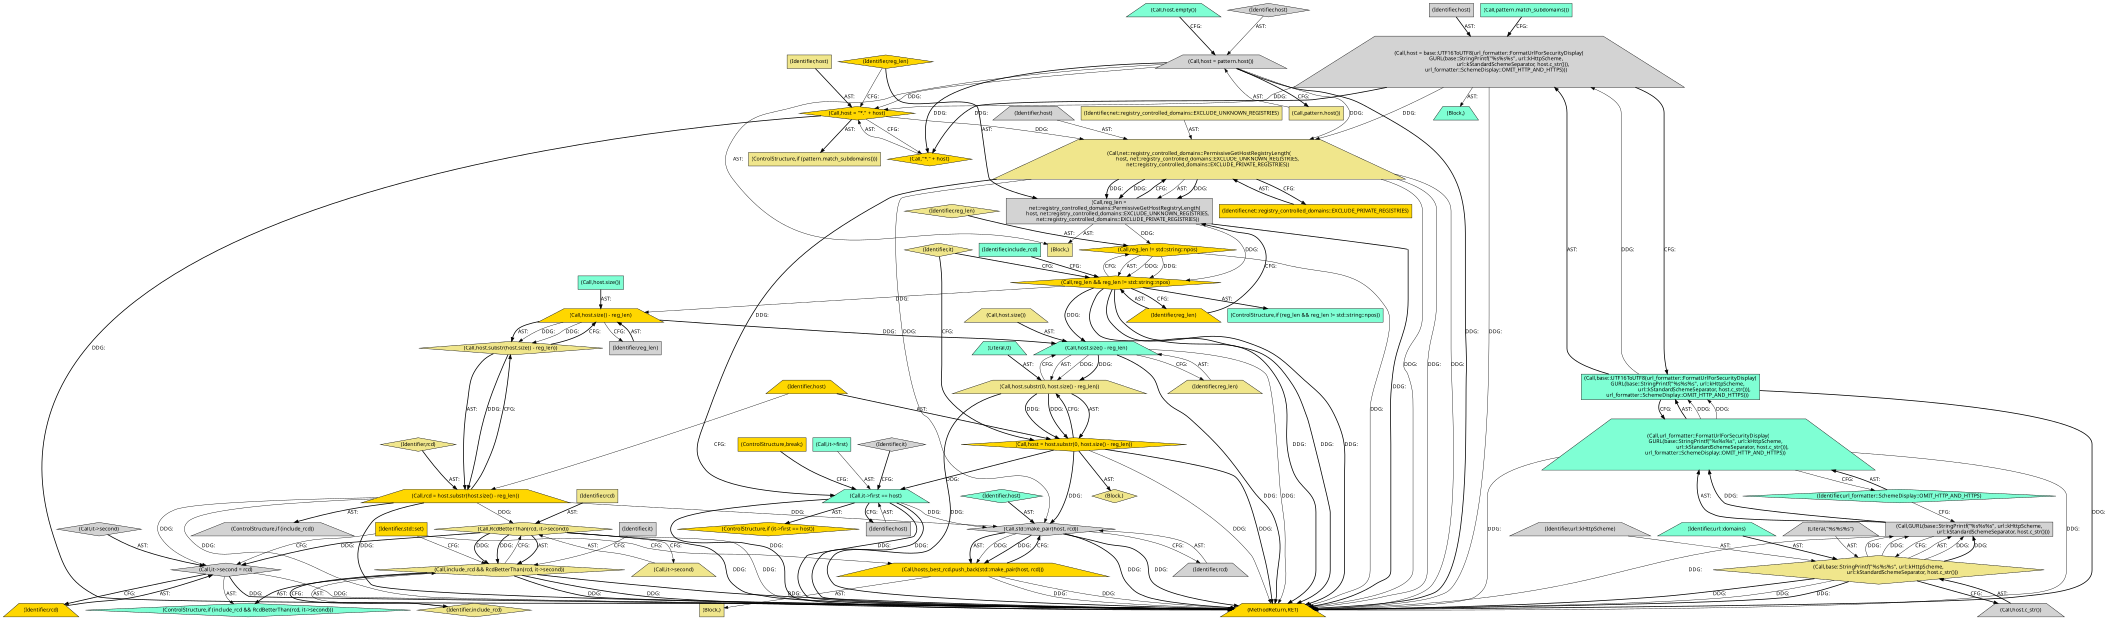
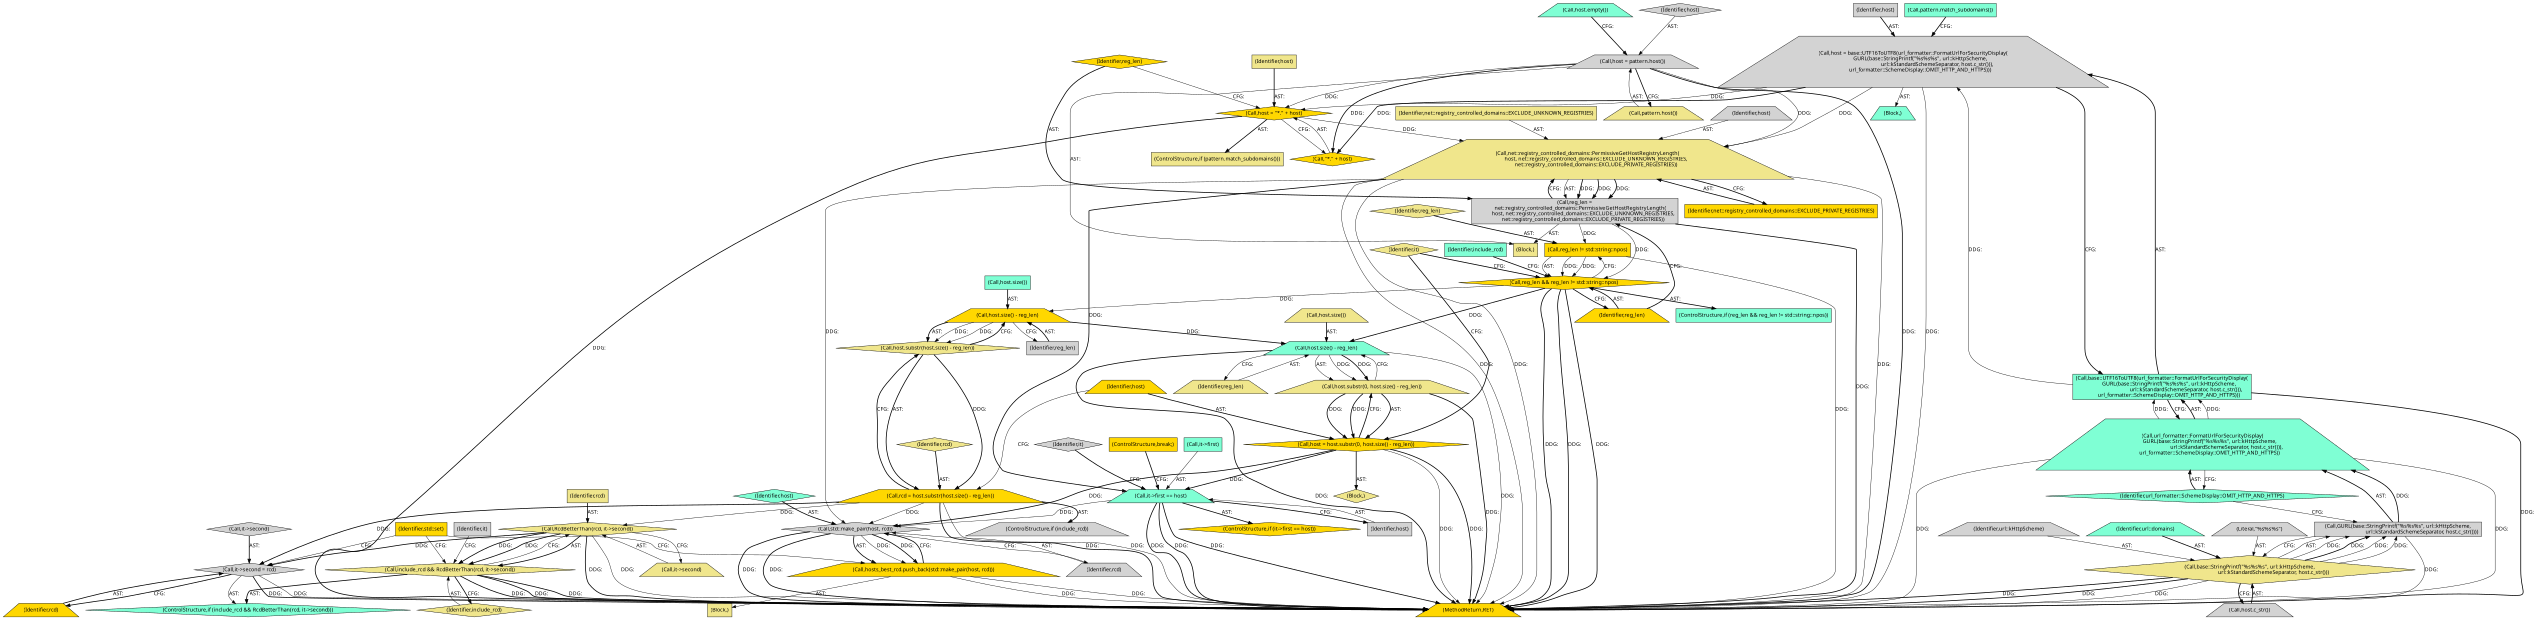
  digraph {
    fontname="Noto Sans"
    node [fillcolor=khaki fontname="Noto Sans" shape=trapezium style=filled]
    edge [fontname="Noto Sans" style=bold]
    n1 [label="(Call,net::registry_controlled_domains::PermissiveGetHostRegistryLength(\n            host, net::registry_controlled_domains::EXCLUDE_UNKNOWN_REGISTRIES,\n            net::registry_controlled_domains::EXCLUDE_PRIVATE_REGISTRIES))"]
    n2 [fillcolor=lightgrey label="(Call,reg_len =\n        net::registry_controlled_domains::PermissiveGetHostRegistryLength(\n            host, net::registry_controlled_domains::EXCLUDE_UNKNOWN_REGISTRIES,\n            net::registry_controlled_domains::EXCLUDE_PRIVATE_REGISTRIES))" shape=box]
    n3 [fillcolor=lightgrey label="(Call,std::make_pair(host, rcd))" shape=diamond]
    n4 [fillcolor=aquamarine label="(Call,it->first == host)"]
    n5 [fillcolor=gold label="(Identifier,net::registry_controlled_domains::EXCLUDE_PRIVATE_REGISTRIES)" shape=box]
    n6 [fillcolor=gold label="(MethodReturn,RET)"]
    n7 [label="(Block,)" shape=box]
    n8 [fillcolor=gold label="(Call,reg_len && reg_len != std::string::npos)" shape=diamond]
-   n9 [fillcolor=gold label="(Call,reg_len != std::string::npos)" shape=diamond]
+   n9 [fillcolor=gold label="(Call,reg_len != std::string::npos)" shape=box]
    n10 [fillcolor=gold label="(Call,hosts_best_rcd.push_back(std::make_pair(host, rcd)))"]
    n11 [fillcolor=lightgrey label="(Identifier,rcd)"]
    n12 [fillcolor=gold label="(ControlStructure,if (it->first == host))" shape=diamond]
    n13 [fillcolor=lightgrey label="(Identifier,host)" shape=box]
    n14 [fillcolor=gold label="(Call,host = \"*.\" + host)" shape=diamond]
    n15 [label="(ControlStructure,if (pattern.match_subdomains()))" shape=box]
    n16 [fillcolor=gold label="(Call,\"*.\" + host)" shape=diamond]
    n17 [fillcolor=lightgrey label="(Call,host = base::UTF16ToUTF8(url_formatter::FormatUrlForSecurityDisplay(\n          GURL(base::StringPrintf(\"%s%s%s\", url::kHttpScheme,\n                                  url::kStandardSchemeSeparator, host.c_str())),\n          url_formatter::SchemeDisplay::OMIT_HTTP_AND_HTTPS)))"]
    n18 [fillcolor=aquamarine label="(Call,base::UTF16ToUTF8(url_formatter::FormatUrlForSecurityDisplay(\n          GURL(base::StringPrintf(\"%s%s%s\", url::kHttpScheme,\n                                  url::kStandardSchemeSeparator, host.c_str())),\n          url_formatter::SchemeDisplay::OMIT_HTTP_AND_HTTPS)))" shape=box]
    n19 [fillcolor=aquamarine label="(Block,)"]
    n20 [fillcolor=aquamarine label="(Call,url_formatter::FormatUrlForSecurityDisplay(\n          GURL(base::StringPrintf(\"%s%s%s\", url::kHttpScheme,\n                                  url::kStandardSchemeSeparator, host.c_str())),\n          url_formatter::SchemeDisplay::OMIT_HTTP_AND_HTTPS))"]
    n21 [fillcolor=aquamarine label="(Identifier,url_formatter::SchemeDisplay::OMIT_HTTP_AND_HTTPS)" shape=diamond]
    n22 [fillcolor=lightgrey label="(Call,GURL(base::StringPrintf(\"%s%s%s\", url::kHttpScheme,\n                                  url::kStandardSchemeSeparator, host.c_str())))" shape=box]
    n23 [label="(Call,base::StringPrintf(\"%s%s%s\", url::kHttpScheme,\n                                  url::kStandardSchemeSeparator, host.c_str()))" shape=diamond]
    n24 [fillcolor=lightgrey label="(Call,host.c_str())"]
    n25 [fillcolor=lightgrey label="(Call,host = pattern.host())"]
-   n26 [label="(Call,pattern.host())" shape=box]
+   n26 [label="(Call,pattern.host())"]
    n27 [fillcolor=gold label="(Call,host.size() - reg_len)"]
    n28 [fillcolor=aquamarine label="(Call,host.size() - reg_len)"]
    n29 [fillcolor=gold label="(Identifier,reg_len)"]
    n30 [fillcolor=aquamarine label="(ControlStructure,if (reg_len && reg_len != std::string::npos))" shape=box]
    n31 [label="(Call,host.substr(host.size() - reg_len))" shape=diamond]
    n32 [fillcolor=lightgrey label="(Identifier,reg_len)" shape=box]
    n33 [label="(Call,host.substr(0, host.size() - reg_len))"]
    n34 [label="(Identifier,reg_len)"]
    n35 [fillcolor=gold label="(Call,rcd = host.substr(host.size() - reg_len))"]
    n36 [label="(Call,RcdBetterThan(rcd, it->second))" shape=diamond]
    n37 [fillcolor=lightgrey label="(Call,it->second = rcd)" shape=diamond]
    n38 [fillcolor=lightgrey label="(ControlStructure,if (include_rcd))"]
    n39 [label="(Call,include_rcd && RcdBetterThan(rcd, it->second))" shape=diamond]
    n40 [label="(Call,it->second)"]
    n41 [fillcolor=aquamarine label="(ControlStructure,if (include_rcd && RcdBetterThan(rcd, it->second)))" shape=diamond]
    n42 [fillcolor=gold label="(Identifier,rcd)"]
    n43 [label="(Identifier,include_rcd)" shape=diamond]
    n44 [label="(Block,)" shape=box]
    n45 [fillcolor=gold label="(Call,host = host.substr(0, host.size() - reg_len))" shape=diamond]
    n46 [label="(Block,)" shape=diamond]
    n47 [fillcolor=lightgrey label="(Call,it->second)" shape=diamond]
    n48 [label="(Identifier,rcd)" shape=diamond]
    n49 [fillcolor=lightgrey label="(Identifier,it)" shape=diamond]
    n50 [fillcolor=aquamarine label="(Call,host.empty())"]
    n51 [label="(Identifier,it)" shape=diamond]
    n52 [fillcolor=lightgrey label="(Identifier,host)" shape=box]
    n53 [fillcolor=gold label="(Identifier,reg_len)" shape=diamond]
    n54 [label="(Identifier,host)" shape=box]
    n55 [fillcolor=lightgrey label="(Literal,\"%s%s%s\")"]
    n56 [fillcolor=aquamarine label="(Call,pattern.match_subdomains())" shape=box]
    n57 [fillcolor=aquamarine label="(Identifier,host)" shape=diamond]
    n58 [fillcolor=gold label="(Identifier,std::set)" shape=box]
    n59 [fillcolor=lightgrey label="(Identifier,host)"]
    n60 [label="(Identifier,reg_len)" shape=diamond]
    n61 [fillcolor=aquamarine label="(Identifier,include_rcd)" shape=box]
    n62 [fillcolor=lightgrey label="(Identifier,url::kHttpScheme)"]
    n63 [fillcolor=lightgrey label="(Identifier,it)" shape=box]
    n64 [label="(Identifier,rcd)" shape=box]
-   n65 [fillcolor=aquamarine label="(Literal,0)"]
    n66 [fillcolor=lightgrey label="(Identifier,host)" shape=diamond]
    n67 [fillcolor=aquamarine label="(Call,host.size())" shape=box]
    n68 [fillcolor=gold label="(Identifier,host)"]
    n69 [fillcolor=gold label="(ControlStructure,break;)" shape=box]
    n70 [label="(Identifier,net::registry_controlled_domains::EXCLUDE_UNKNOWN_REGISTRIES)" shape=box]
    n71 [label="(Call,host.size())"]
    n72 [fillcolor=aquamarine label="(Call,it->first)" shape=box]
    n73 [fillcolor=aquamarine label="(Identifier,url::domains)"]
    n1 -> n2 [label="AST: " style=solid]
    n1 -> n2 [label="DDG: "]
    n1 -> n2 [label="DDG: "]
    n1 -> n2 [label="DDG: "]
    n1 -> n3 [label="DDG: " style=solid]
    n1 -> n4 [label="DDG: "]
    n1 -> n5 [label="CFG: "]
    n1 -> n6 [label="DDG: " style=solid]
    n1 -> n6 [label="DDG: " style=solid]
    n1 -> n6 [label="DDG: " style=solid]
    n2 -> n1 [label="CFG: "]
    n2 -> n6 [label="DDG: "]
    n2 -> n7 [label="AST: " style=solid]
    n2 -> n8 [label="DDG: " style=solid]
    n2 -> n9 [label="DDG: " style=solid]
    n3 -> n6 [label="DDG: "]
    n3 -> n6 [label="DDG: "]
    n3 -> n10 [label="AST: "]
    n3 -> n10 [label="DDG: " style=solid]
    n3 -> n10 [label="DDG: "]
    n3 -> n11 [label="CFG: " style=solid]
    n4 -> n3 [label="DDG: " style=solid]
    n4 -> n6 [label="DDG: "]
    n4 -> n6 [label="DDG: "]
    n4 -> n6 [label="DDG: "]
    n4 -> n12 [label="AST: "]
    n4 -> n13 [label="CFG: "]
    n5 -> n1 [label="AST: "]
    n8 -> n6 [label="DDG: "]
    n8 -> n6 [label="DDG: "]
    n8 -> n6 [label="DDG: "]
    n8 -> n9 [label="CFG: " style=solid]
    n8 -> n27 [label="DDG: " style=solid]
    n8 -> n28 [label="DDG: "]
    n8 -> n29 [label="CFG: "]
    n8 -> n30 [label="AST: "]
    n9 -> n6 [label="DDG: " style=solid]
    n9 -> n8 [label="AST: " style=solid]
    n9 -> n8 [label="DDG: " style=solid]
    n9 -> n8 [label="DDG: " style=solid]
    n10 -> n3 [label="CFG: "]
    n10 -> n6 [label="DDG: " style=solid]
    n10 -> n6 [label="DDG: " style=solid]
    n10 -> n44 [label="AST: " style=solid]
    n11 -> n3 [label="AST: " style=solid]
    n13 -> n4 [label="AST: " style=solid]
    n14 -> n1 [label="DDG: " style=solid]
    n14 -> n6 [label="DDG: "]
    n14 -> n15 [label="AST: "]
    n14 -> n16 [label="CFG: " style=solid]
    n16 -> n14 [label="AST: " style=solid]
    n17 -> n1 [label="DDG: " style=solid]
    n17 -> n6 [label="DDG: " style=solid]
    n17 -> n14 [label="DDG: " style=solid]
    n17 -> n16 [label="DDG: "]
    n17 -> n18 [label="CFG: "]
    n17 -> n19 [label="AST: " style=solid]
    n18 -> n6 [label="DDG: "]
    n18 -> n17 [label="AST: "]
    n18 -> n17 [label="DDG: " style=solid]
    n18 -> n20 [label="CFG: "]
    n20 -> n6 [label="DDG: " style=solid]
    n20 -> n6 [label="DDG: " style=solid]
    n20 -> n18 [label="AST: "]
    n20 -> n18 [label="DDG: " style=solid]
    n20 -> n18 [label="DDG: " style=solid]
    n20 -> n21 [label="CFG: " style=solid]
    n21 -> n20 [label="AST: "]
    n21 -> n22 [label="CFG: " style=solid]
    n22 -> n6 [label="DDG: " style=solid]
    n22 -> n20 [label="AST: "]
    n22 -> n20 [label="DDG: "]
    n22 -> n23 [label="CFG: " style=solid]
    n23 -> n6 [label="DDG: " style=solid]
    n23 -> n6 [label="DDG: "]
    n23 -> n6 [label="DDG: "]
    n23 -> n22 [label="AST: " style=solid]
    n23 -> n22 [label="DDG: " style=solid]
    n23 -> n22 [label="DDG: "]
    n23 -> n22 [label="DDG: " style=solid]
    n23 -> n22 [label="DDG: " style=solid]
    n23 -> n24 [label="CFG: "]
    n24 -> n23 [label="AST: "]
    n25 -> n1 [label="DDG: " style=solid]
    n25 -> n6 [label="DDG: "]
    n25 -> n7 [label="AST: " style=solid]
    n25 -> n14 [label="DDG: " style=solid]
    n25 -> n16 [label="DDG: "]
    n25 -> n26 [label="CFG: "]
    n26 -> n25 [label="AST: " style=solid]
    n27 -> n28 [label="DDG: "]
    n27 -> n31 [label="AST: "]
    n27 -> n31 [label="DDG: " style=solid]
    n27 -> n31 [label="DDG: " style=solid]
    n27 -> n32 [label="CFG: " style=solid]
    n28 -> n6 [label="DDG: "]
    n28 -> n6 [label="DDG: " style=solid]
    n28 -> n33 [label="AST: " style=solid]
    n28 -> n33 [label="DDG: " style=solid]
    n28 -> n33 [label="DDG: "]
    n28 -> n34 [label="CFG: " style=solid]
    n29 -> n2 [label="CFG: "]
    n29 -> n8 [label="AST: "]
    n31 -> n27 [label="CFG: "]
    n31 -> n35 [label="AST: "]
    n31 -> n35 [label="DDG: "]
    n32 -> n27 [label="AST: "]
    n33 -> n6 [label="DDG: "]
    n33 -> n28 [label="CFG: " style=solid]
    n33 -> n45 [label="AST: "]
    n33 -> n45 [label="DDG: "]
    n33 -> n45 [label="DDG: "]
    n34 -> n28 [label="AST: " style=solid]
    n35 -> n3 [label="DDG: " style=solid]
    n35 -> n6 [label="DDG: "]
    n35 -> n6 [label="DDG: " style=solid]
    n35 -> n31 [label="CFG: "]
    n35 -> n36 [label="DDG: " style=solid]
-   n35 -> n37 [label="DDG: " style=solid]
+   n35 -> n37 [label="DDG: "]
    n35 -> n38 [label="AST: "]
    n36 -> n6 [label="DDG: " style=solid]
    n36 -> n6 [label="DDG: "]
    n36 -> n37 [label="DDG: "]
    n36 -> n39 [label="AST: "]
    n36 -> n39 [label="DDG: "]
    n36 -> n39 [label="DDG: "]
    n36 -> n40 [label="CFG: " style=solid]
    n37 -> n6 [label="DDG: " style=solid]
    n37 -> n6 [label="DDG: "]
    n37 -> n41 [label="AST: " style=solid]
    n37 -> n42 [label="CFG: "]
    n39 -> n6 [label="DDG: "]
    n39 -> n6 [label="DDG: "]
    n39 -> n6 [label="DDG: "]
    n39 -> n36 [label="CFG: " style=solid]
    n39 -> n41 [label="AST: "]
    n39 -> n43 [label="CFG: "]
    n40 -> n36 [label="AST: " style=solid]
    n42 -> n37 [label="AST: "]
    n43 -> n39 [label="AST: " style=solid]
    n45 -> n3 [label="DDG: "]
    n45 -> n4 [label="DDG: "]
    n45 -> n6 [label="DDG: "]
    n45 -> n6 [label="DDG: " style=solid]
    n45 -> n33 [label="CFG: "]
    n45 -> n46 [label="AST: "]
    n47 -> n37 [label="AST: "]
    n48 -> n35 [label="AST: "]
    n49 -> n4 [label="CFG: "]
    n50 -> n25 [label="CFG: "]
    n51 -> n8 [label="CFG: "]
    n51 -> n45 [label="CFG: "]
    n52 -> n17 [label="AST: "]
    n53 -> n2 [label="AST: "]
    n53 -> n14 [label="CFG: " style=solid]
    n54 -> n14 [label="AST: "]
    n55 -> n23 [label="AST: " style=solid]
    n56 -> n17 [label="CFG: "]
    n57 -> n3 [label="AST: "]
    n58 -> n10 [label="CFG: " style=solid]
    n58 -> n37 [label="CFG: " style=solid]
    n58 -> n39 [label="CFG: " style=solid]
    n59 -> n1 [label="AST: " style=solid]
    n60 -> n9 [label="AST: "]
    n61 -> n8 [label="CFG: "]
    n62 -> n23 [label="AST: " style=solid]
    n63 -> n39 [label="CFG: " style=solid]
    n64 -> n36 [label="AST: "]
-   n65 -> n33 [label="AST: "]
    n66 -> n25 [label="AST: " style=solid]
    n67 -> n27 [label="AST: "]
    n68 -> n35 [label="CFG: " style=solid]
    n68 -> n45 [label="AST: "]
    n69 -> n4 [label="CFG: "]
    n70 -> n1 [label="AST: " style=solid]
    n71 -> n28 [label="AST: "]
    n72 -> n4 [label="AST: " style=solid]
    n73 -> n23 [label="AST: "]
  }
